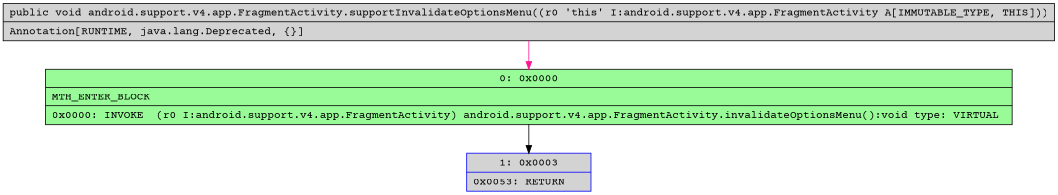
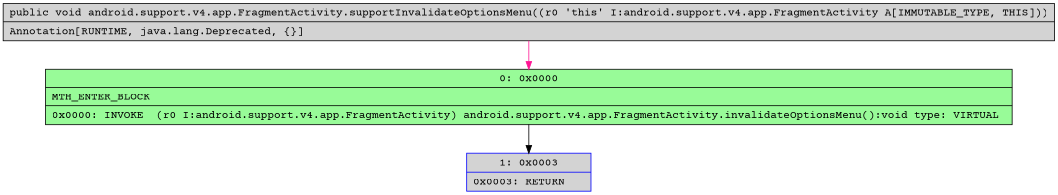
  digraph {
    fontname="Courier Prime"
    node [shape=record style=filled fillcolor=lightgrey color=black fontname="Courier Prime"]
    edge [fontname="Courier Prime"]
    n1 [label="{0\:\ 0x0000|MTH_ENTER_BLOCK\l|0x0000: INVOKE  (r0 I:android.support.v4.app.FragmentActivity) android.support.v4.app.FragmentActivity.invalidateOptionsMenu():void type: VIRTUAL \l}" fillcolor=palegreen]
-   n2 [label="{1\:\ 0x0003|0x0053: RETURN   \l}" color=blue]
+   n2 [label="{1\:\ 0x0003|0x0003: RETURN   \l}" color=blue]
    n3 [label="{public void android.support.v4.app.FragmentActivity.supportInvalidateOptionsMenu((r0 'this' I:android.support.v4.app.FragmentActivity A[IMMUTABLE_TYPE, THIS]))  | Annotation[RUNTIME, java.lang.Deprecated, \{\}]\l}"]
    n1 -> n2 [color=black]
    n3 -> n1 [color=deeppink]
  }
